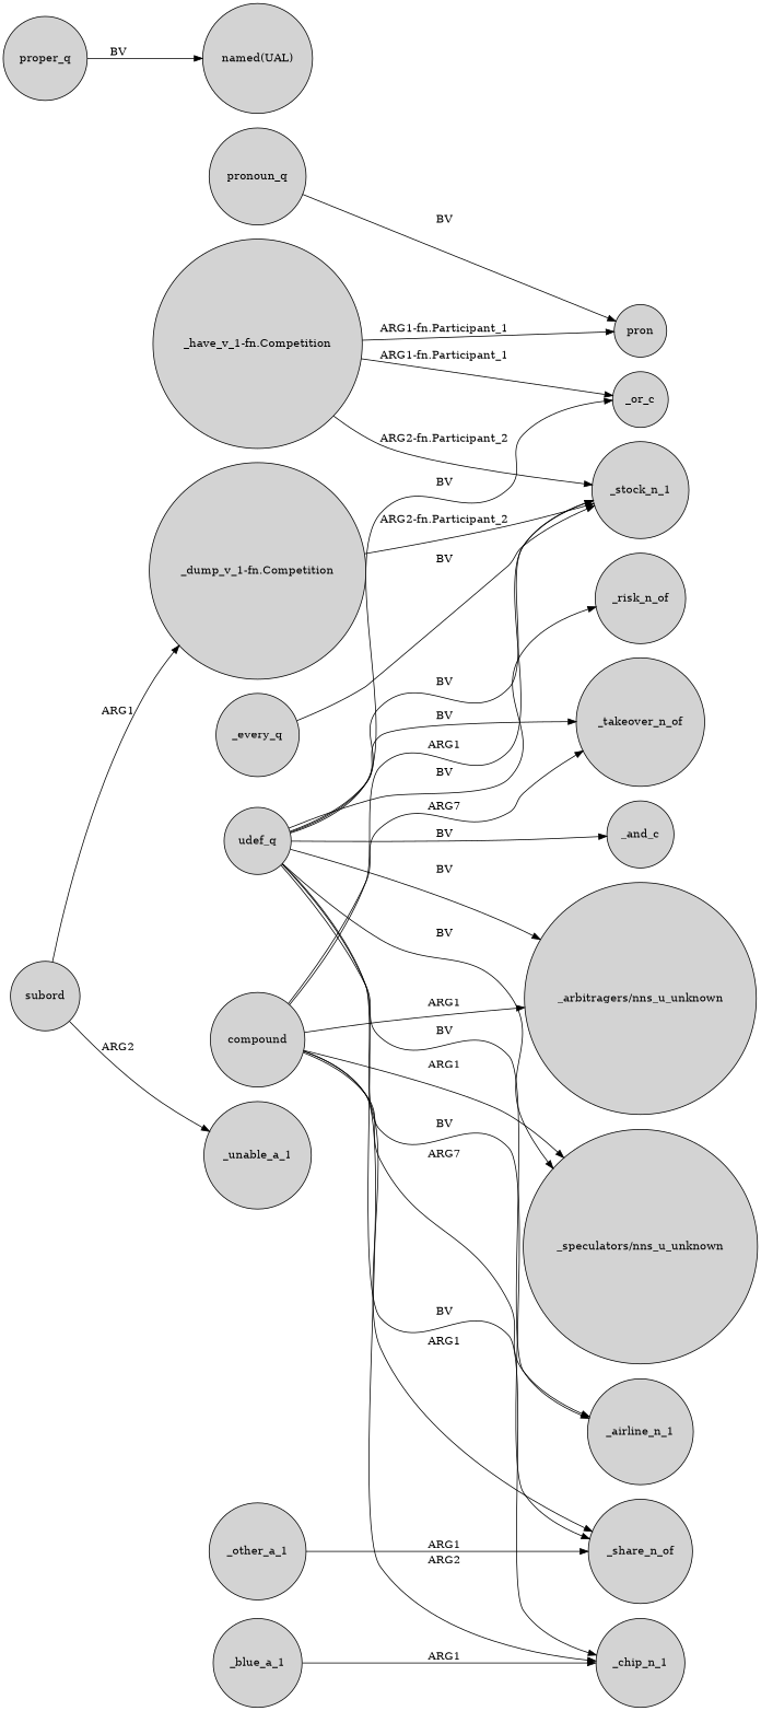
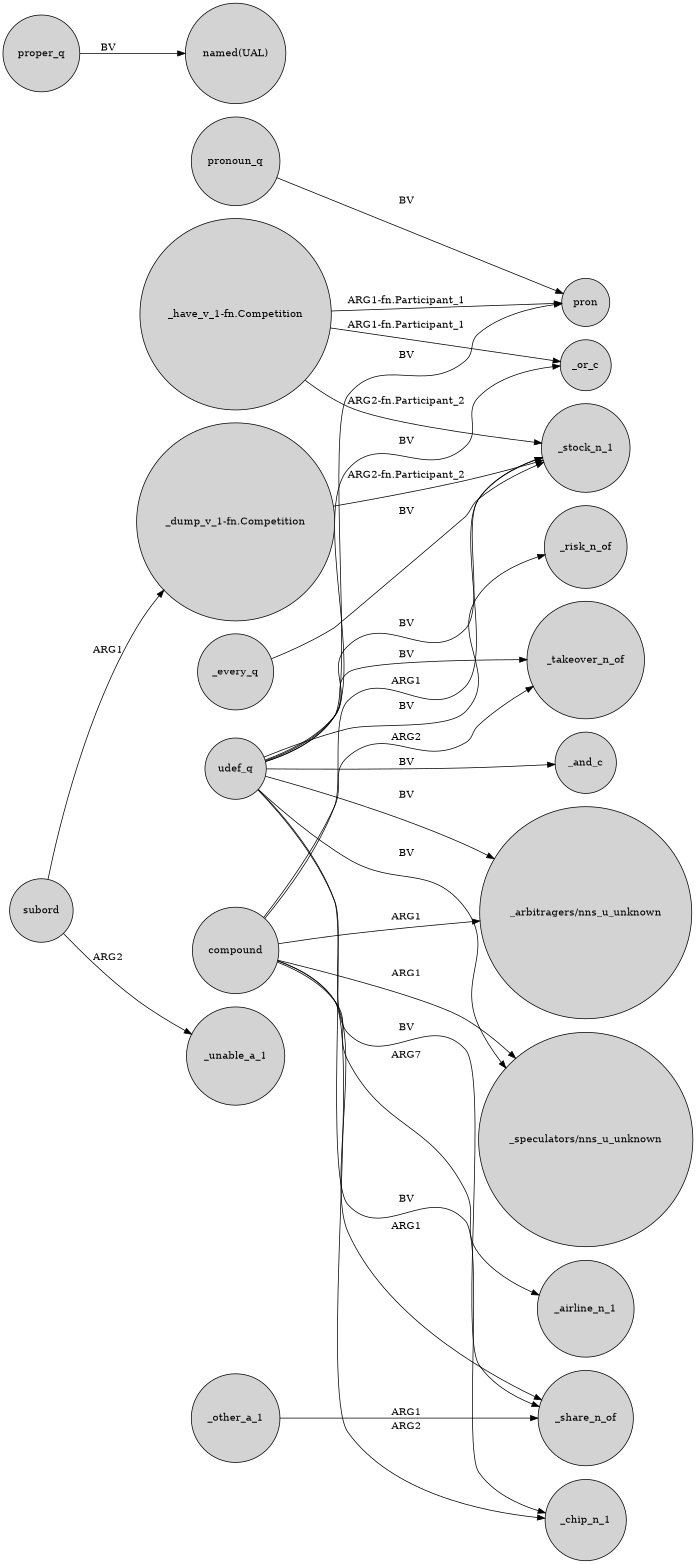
  digraph {
    fontname="DejaVu Serif"
    rankdir=LR
    node [fontname="DejaVu Serif" shape=circle style=filled]
    edge [fontname="DejaVu Serif"]
    udef_q
    _and_c
    _risk_n_of
    _share_n_of
    _stock_n_1
    _airline_n_1
    _or_c
    "_speculators/nns_u_unknown"
    _takeover_n_of
    _chip_n_1
    "_arbitragers/nns_u_unknown"
    _other_a_1
    subord
    _unable_a_1
    "_dump_v_1-fn.Competition"
    compound
    "_have_v_1-fn.Competition"
    pron
    proper_q
    "named(UAL)"
    pronoun_q
-   _blue_a_1
    _every_q
    udef_q -> _and_c [label=BV]
    udef_q -> _risk_n_of [label=BV]
    udef_q -> _share_n_of [label=BV]
    udef_q -> _stock_n_1 [label=BV]
-   udef_q -> _airline_n_1 [label=BV]
+   udef_q -> pron [label=BV]
    udef_q -> _or_c [label=BV]
    udef_q -> "_speculators/nns_u_unknown" [label=BV]
    udef_q -> _takeover_n_of [label=BV]
    udef_q -> _chip_n_1 [label=BV]
    udef_q -> "_arbitragers/nns_u_unknown" [label=BV]
    _other_a_1 -> _share_n_of [label=ARG1]
    subord -> _unable_a_1 [label=ARG2]
    subord -> "_dump_v_1-fn.Competition" [label=ARG1]
    "_dump_v_1-fn.Competition" -> _stock_n_1 [label="ARG2-fn.Participant_2"]
    compound -> _share_n_of [label=ARG1]
    compound -> _stock_n_1 [label=ARG1]
    compound -> _airline_n_1 [label=ARG7]
    compound -> "_speculators/nns_u_unknown" [label=ARG1]
-   compound -> _takeover_n_of [label=ARG7]
+   compound -> _takeover_n_of [label=ARG2]
    compound -> _chip_n_1 [label=ARG2]
    compound -> "_arbitragers/nns_u_unknown" [label=ARG1]
    "_have_v_1-fn.Competition" -> _stock_n_1 [label="ARG2-fn.Participant_2"]
    "_have_v_1-fn.Competition" -> _or_c [label="ARG1-fn.Participant_1"]
    "_have_v_1-fn.Competition" -> pron [label="ARG1-fn.Participant_1"]
    proper_q -> "named(UAL)" [label=BV]
    pronoun_q -> pron [label=BV]
-   _blue_a_1 -> _chip_n_1 [label=ARG1]
    _every_q -> _stock_n_1 [label=BV]
  }
